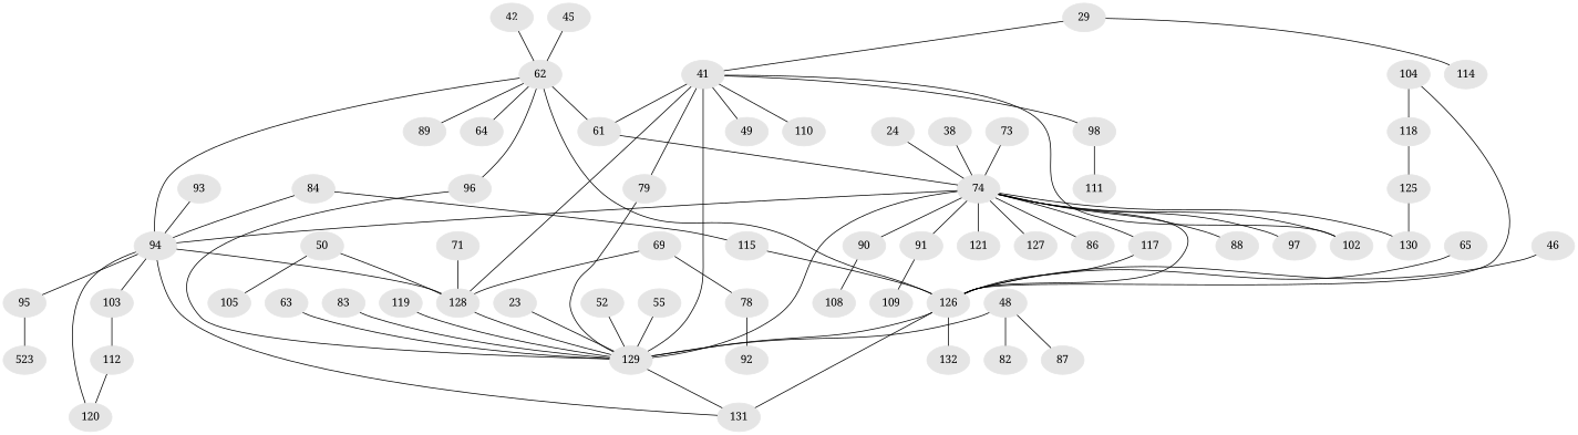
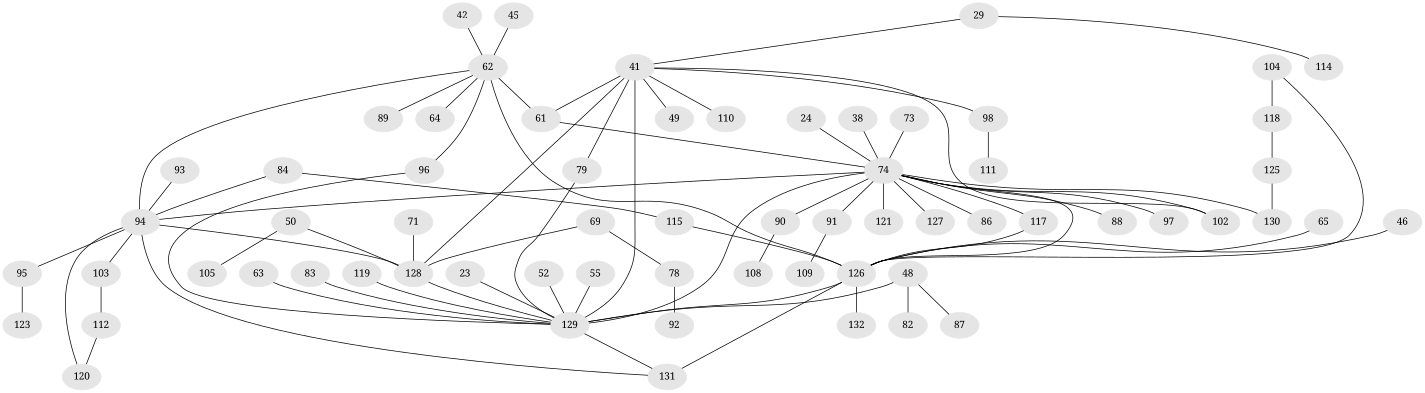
  graph {
    fontname="Noto Serif"
    node [color=gray90 fontname="Noto Serif" style=filled]
    edge [fontname="Noto Serif"]
    129 [super="+26+101+113+81"]
    131 [super="+122"]
    23
    74 [super="+70+54+56"]
    102
    126 [super="+43+106+100"]
    94 [super="+75"]
    86
    88
    90 [super="+47"]
    91 [super="+12"]
    97
    117 [super="+116"]
    121
    127 [super="+124"]
    130
    24
    41 [super="+33"]
    49
    61
    79
    98
    110
    128 [super="+15+44"]
    29
    114
    38
    111
    62 [super="+57"]
    64
    89
    96 [super="+76"]
    42
    45
    132
    46
    48 [super="+8+27"]
    82
    87
    50 [super="+16"]
    105
    52 [super="+19"]
    55
    95
    103
    120 [super="+72"]
    63
    65
    69
    78
    92
    71
    73
    108
    109
    83
    84
    115
    93
-   123 [label=523]
+   123
    112
    104 [super="+66"]
    118
    125
    119
    129 -- 131
    23 -- 129
    74 -- 129 [weight=4]
    74 -- 102
    74 -- 126
    74 -- 94 [weight=2]
    74 -- 86
    74 -- 88
    74 -- 90
    74 -- 91
    74 -- 97
    74 -- 117
    74 -- 121
    74 -- 127 [weight=3]
    74 -- 130
    126 -- 129
    126 -- 131 [weight=2]
    126 -- 132
    94 -- 131
    94 -- 128
    94 -- 95
    94 -- 103
    94 -- 120
    90 -- 108
    91 -- 109
    117 -- 126
    24 -- 74
    41 -- 129
    41 -- 102
    41 -- 49
    41 -- 61
    41 -- 79
    41 -- 98
    41 -- 110
    41 -- 128 [weight=3]
    61 -- 74
    79 -- 129
    98 -- 111
    128 -- 129 [weight=2]
    29 -- 41
    29 -- 114
    38 -- 74
    62 -- 126 [weight=3]
    62 -- 94 [weight=2]
    62 -- 61 [weight=2]
    62 -- 64
    62 -- 89
    62 -- 96
    96 -- 129
    42 -- 62
    45 -- 62
    46 -- 126
    48 -- 129
    48 -- 82
    48 -- 87
    50 -- 128
    50 -- 105
    52 -- 129
    55 -- 129
    95 -- 123
    103 -- 112
    63 -- 129
    65 -- 126
    69 -- 128
    69 -- 78
    78 -- 92
    71 -- 128
    73 -- 74
    83 -- 129
    84 -- 94
    84 -- 115
    115 -- 126
    93 -- 94
    112 -- 120
    104 -- 126
    104 -- 118
    118 -- 125
    125 -- 130
    119 -- 129
  }
